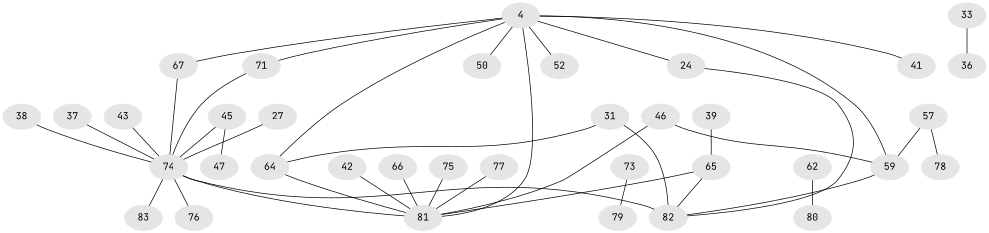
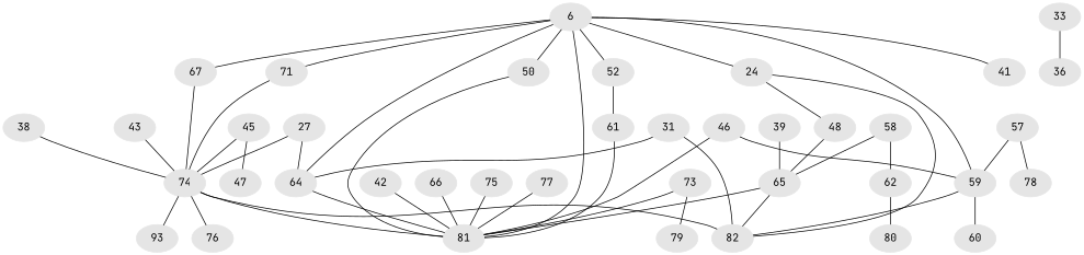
  graph {
    fontname="JetBrains Mono"
    node [color=gray90 fontname="JetBrains Mono" style=filled]
    edge [fontname="JetBrains Mono"]
-   6 [super="+4" label=4]
+   6 [super="+4"]
    24
    41
    50 [super="+44+22"]
    52
    59 [super="+10+46"]
    64 [super="+8+11"]
    67 [super="+23"]
    71
    81 [super="+55+54+70"]
+   48
    82 [super="+69+18"]
    38 [super="+7"]
    74 [super="+72+35+49"]
+   61
+   60
    65 [super="+32"]
    27
    76
-   83
+   83 [label=93]
    31 [super="+17"]
    33
    36
-   37
    39
    n26 [label=46]
    42
    43
    45
    47
    57
    78
+   58
    62
    80
    66
    73
    79
    75
    77 [super="+20"]
    6 -- 24 [weight=2]
    6 -- 41
    6 -- 50 [weight=2]
    6 -- 52 [weight=2]
    6 -- 59
    6 -- 64 [weight=2]
    6 -- 67
    6 -- 71
    6 -- 81 [weight=2]
+   24 -- 48
    24 -- 82
+   50 -- 81
+   52 -- 61
    59 -- 82
+   59 -- 60
    64 -- 81
    67 -- 74
    71 -- 74
+   48 -- 65
    38 -- 74 [weight=3]
    74 -- 81 [weight=4]
    74 -- 82 [weight=3]
    74 -- 76
    74 -- 83
+   61 -- 81
    65 -- 81
    65 -- 82
+   27 -- 64
    27 -- 74
    31 -- 64
    31 -- 82 [weight=2]
    33 -- 36
-   37 -- 74
    39 -- 65
    n26 -- 59
    n26 -- 81
    42 -- 81
    43 -- 74
    45 -- 74
    45 -- 47
    57 -- 59
    57 -- 78
+   58 -- 65
+   58 -- 62
    62 -- 80
    66 -- 81
+   73 -- 81
    73 -- 79
    75 -- 81
    77 -- 81
  }
